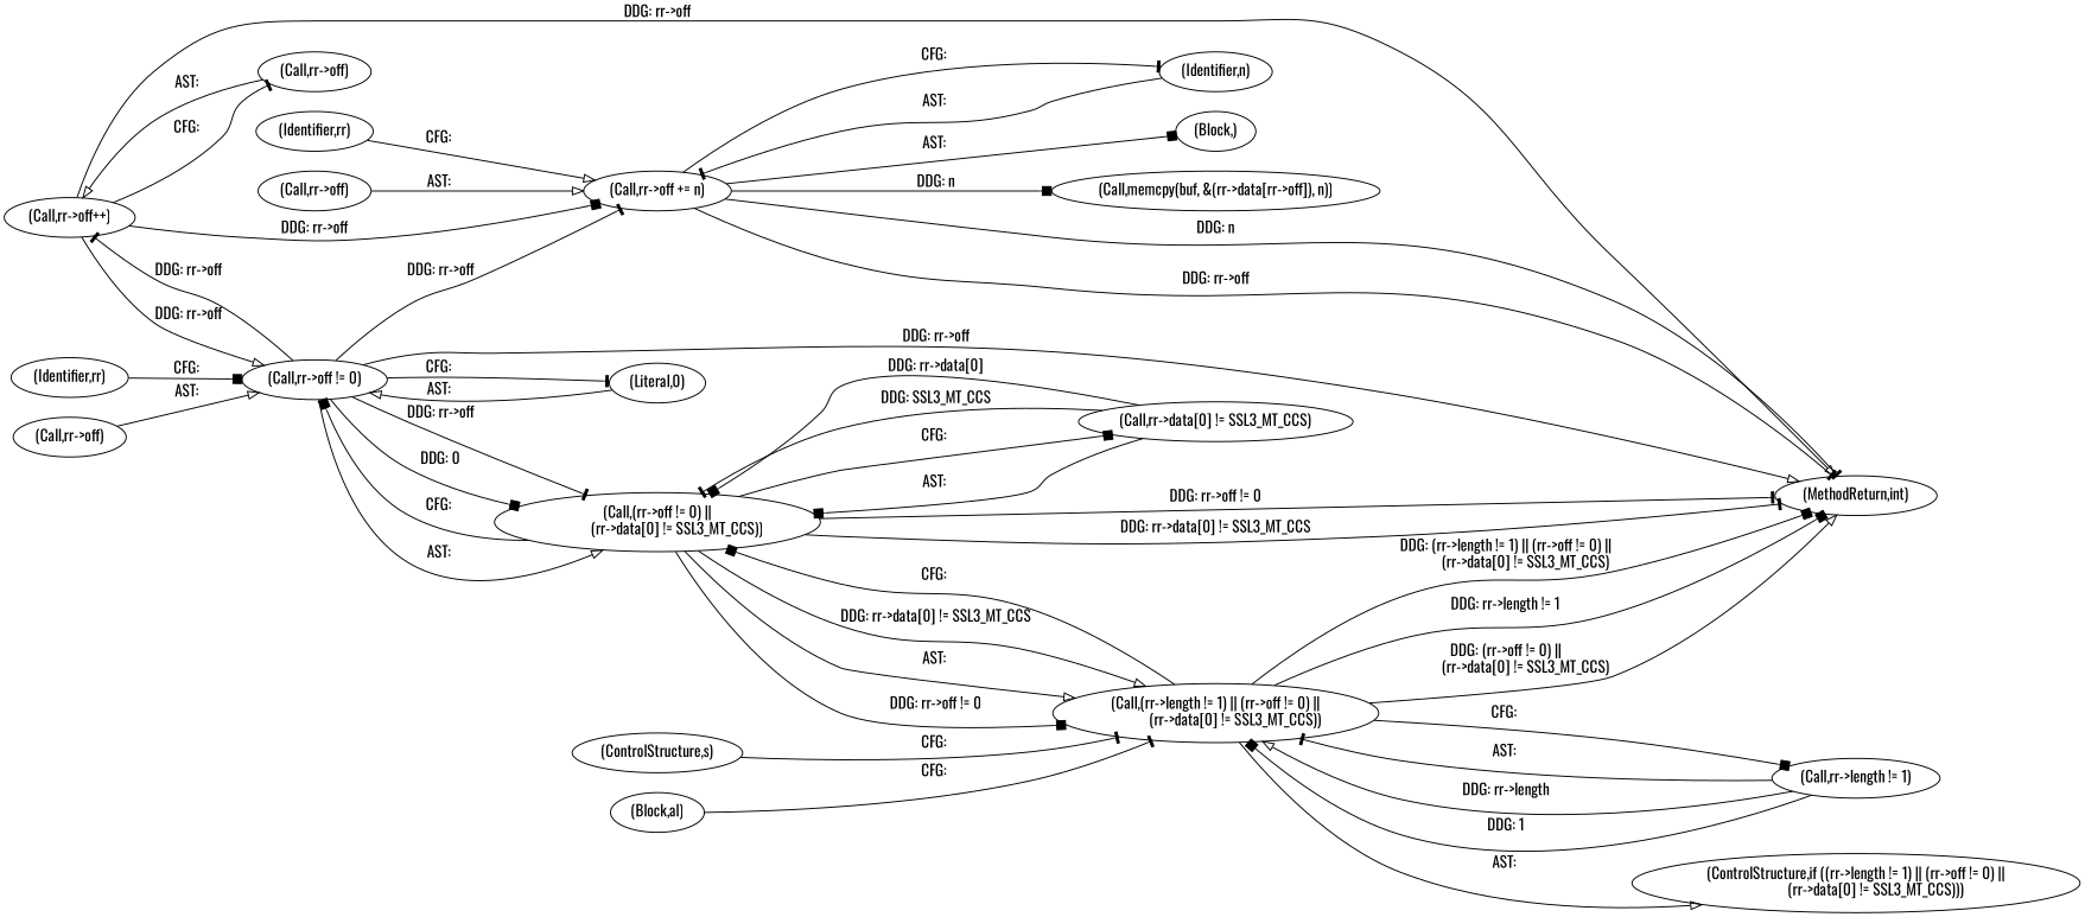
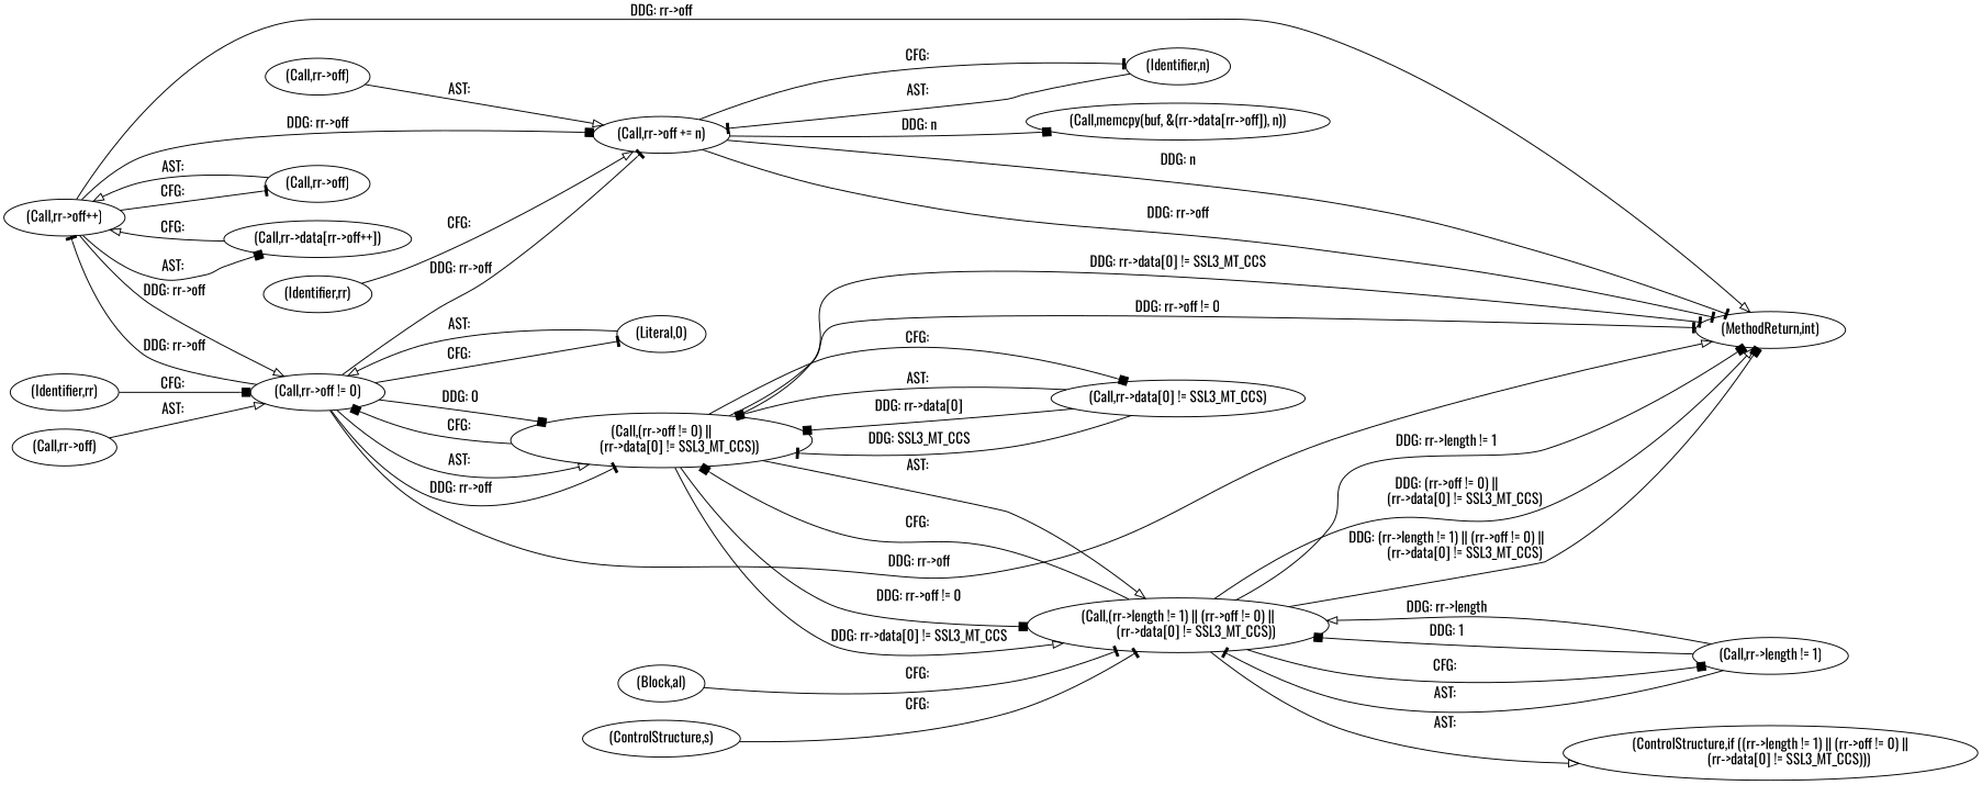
  digraph {
    fontname=Oswald
    rankdir=LR
    node [fontname=Oswald]
    edge [arrowhead=box fontname=Oswald]
    n1 [label="(Call,rr->off++)"]
    n2 [label="(Call,rr->off != 0)"]
    n3 [label="(Call,rr->off += n)"]
    n4 [label="(Call,rr->off)"]
+   n5 [label="(Call,rr->data[rr->off++])"]
    n6 [label="(MethodReturn,int)"]
    n7 [label="(Call,(rr->off != 0) ||\n            (rr->data[0] != SSL3_MT_CCS))"]
    n8 [label="(Literal,0)"]
    n9 [label="(Identifier,n)"]
-   n10 [label="(Block,)"]
    n11 [label="(Call,memcpy(buf, &(rr->data[rr->off]), n))"]
    n12 [label="(Call,(rr->length != 1) || (rr->off != 0) ||\n            (rr->data[0] != SSL3_MT_CCS))"]
    n13 [label="(Call,rr->data[0] != SSL3_MT_CCS)"]
    n14 [label="(Call,rr->length != 1)"]
    n15 [label="(ControlStructure,if ((rr->length != 1) || (rr->off != 0) ||\n            (rr->data[0] != SSL3_MT_CCS)))"]
    n16 [label="(Identifier,rr)"]
    n17 [label="(Identifier,rr)"]
    n18 [label="(Block,al)"]
    n19 [label="(Call,rr->off)"]
    n20 [label="(ControlStructure,s)"]
    n21 [label="(Call,rr->off)"]
    n1 -> n2 [arrowhead=onormal label="DDG: rr->off"]
    n1 -> n3 [label="DDG: rr->off"]
    n1 -> n4 [arrowhead=tee label="CFG: "]
+   n1 -> n5 [label="AST: "]
    n1 -> n6 [arrowhead=onormal label="DDG: rr->off"]
    n2 -> n1 [arrowhead=tee label="DDG: rr->off"]
    n2 -> n3 [arrowhead=tee label="DDG: rr->off"]
    n2 -> n6 [arrowhead=onormal label="DDG: rr->off"]
    n2 -> n7 [arrowhead=onormal label="AST: "]
    n2 -> n7 [arrowhead=tee label="DDG: rr->off"]
    n2 -> n7 [label="DDG: 0"]
    n2 -> n8 [arrowhead=tee label="CFG: "]
    n3 -> n6 [arrowhead=tee label="DDG: rr->off"]
    n3 -> n6 [arrowhead=tee label="DDG: n"]
    n3 -> n9 [arrowhead=tee label="CFG: "]
-   n3 -> n10 [label="AST: "]
    n3 -> n11 [label="DDG: n"]
    n4 -> n1 [arrowhead=onormal label="AST: "]
+   n5 -> n1 [arrowhead=onormal label="CFG: "]
    n7 -> n2 [label="CFG: "]
    n7 -> n6 [arrowhead=tee label="DDG: rr->data[0] != SSL3_MT_CCS"]
    n7 -> n6 [arrowhead=tee label="DDG: rr->off != 0"]
    n7 -> n12 [arrowhead=onormal label="AST: "]
    n7 -> n12 [label="DDG: rr->off != 0"]
    n7 -> n12 [arrowhead=onormal label="DDG: rr->data[0] != SSL3_MT_CCS"]
    n7 -> n13 [label="CFG: "]
    n8 -> n2 [arrowhead=onormal label="AST: "]
    n9 -> n3 [arrowhead=tee label="AST: "]
    n12 -> n6 [label="DDG: rr->length != 1"]
    n12 -> n6 [arrowhead=onormal label="DDG: (rr->off != 0) ||\n            (rr->data[0] != SSL3_MT_CCS)"]
    n12 -> n6 [label="DDG: (rr->length != 1) || (rr->off != 0) ||\n            (rr->data[0] != SSL3_MT_CCS)"]
    n12 -> n7 [label="CFG: "]
    n12 -> n14 [label="CFG: "]
    n12 -> n15 [arrowhead=onormal label="AST: "]
    n13 -> n7 [label="AST: "]
    n13 -> n7 [label="DDG: rr->data[0]"]
    n13 -> n7 [arrowhead=tee label="DDG: SSL3_MT_CCS"]
    n14 -> n12 [arrowhead=tee label="AST: "]
    n14 -> n12 [arrowhead=onormal label="DDG: rr->length"]
    n14 -> n12 [label="DDG: 1"]
    n16 -> n3 [arrowhead=onormal label="CFG: "]
    n17 -> n2 [label="CFG: "]
    n18 -> n12 [arrowhead=tee label="CFG: "]
    n19 -> n2 [arrowhead=onormal label="AST: "]
    n20 -> n12 [arrowhead=tee label="CFG: "]
    n21 -> n3 [arrowhead=onormal label="AST: "]
  }
